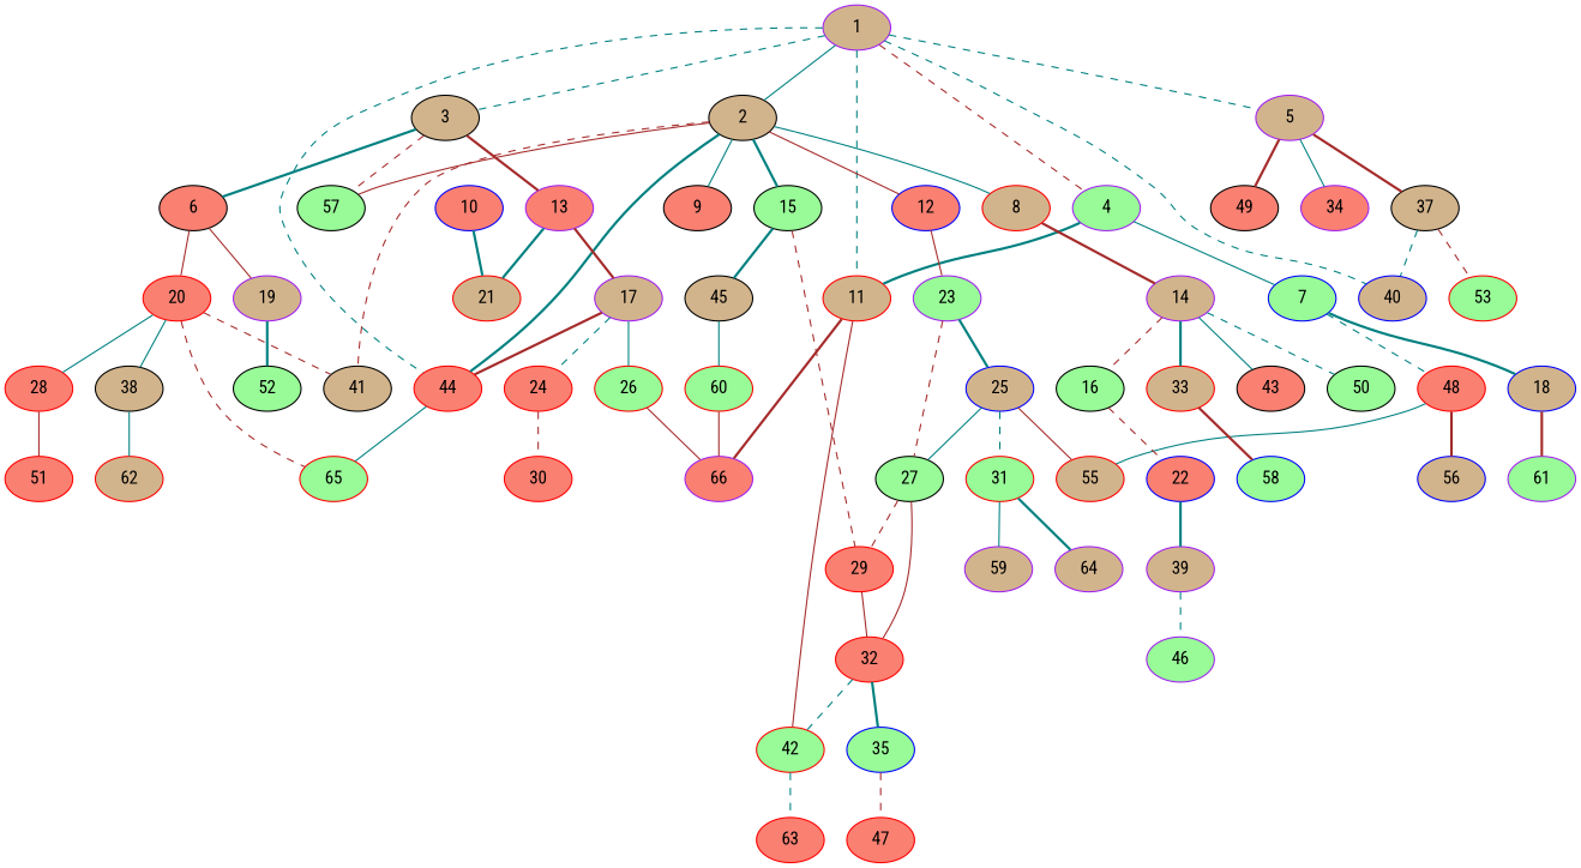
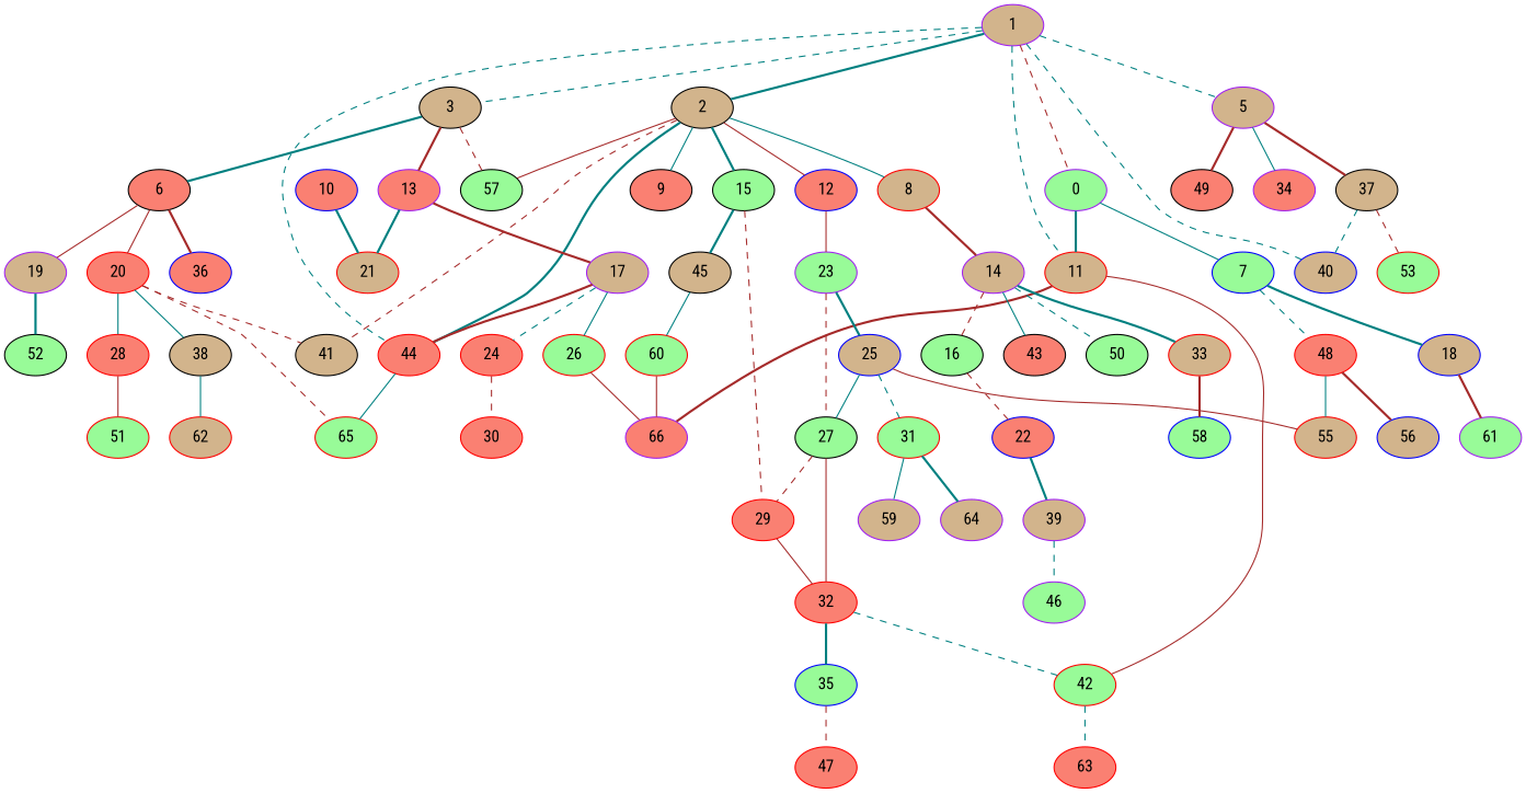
  graph {
    fontname="Roboto Condensed"
    node [color=red fillcolor=tan fontname="Roboto Condensed" style=filled]
    edge [color=teal fontname="Roboto Condensed" style=solid]
    1 [color=purple]
    2 [color=black]
    3 [color=black]
-   4 [color=purple fillcolor=palegreen]
+   4 [color=purple fillcolor=palegreen label=0]
    5 [color=purple]
    11
    40 [color=blue]
    44 [fillcolor=salmon]
    8
    9 [color=black fillcolor=salmon]
    12 [color=blue fillcolor=salmon]
    15 [color=black fillcolor=palegreen]
    41 [color=black]
    57 [color=black fillcolor=palegreen]
    6 [color=black fillcolor=salmon]
    13 [color=purple fillcolor=salmon]
    7 [color=blue fillcolor=palegreen]
    34 [color=purple fillcolor=salmon]
    37 [color=black]
    49 [color=black fillcolor=salmon]
    42 [fillcolor=palegreen]
    66 [color=purple fillcolor=salmon]
    65 [fillcolor=palegreen]
    14 [color=purple]
    23 [color=purple fillcolor=palegreen]
    29 [fillcolor=salmon]
    45 [color=black]
    19 [color=purple]
    20 [fillcolor=salmon]
+   36 [color=blue fillcolor=salmon]
    21
    17 [color=purple]
    18 [color=blue]
    48 [fillcolor=salmon]
    10 [color=blue fillcolor=salmon]
    53 [fillcolor=palegreen]
    52 [color=black fillcolor=palegreen]
    28 [fillcolor=salmon]
    38 [color=black]
    61 [color=purple fillcolor=palegreen]
    55
    56 [color=blue]
    16 [color=black fillcolor=palegreen]
    33
    43 [color=black fillcolor=salmon]
    50 [color=black fillcolor=palegreen]
    63 [fillcolor=salmon]
    25 [color=blue]
    27 [color=black fillcolor=palegreen]
    24 [fillcolor=salmon]
    26 [fillcolor=palegreen]
    22 [color=blue fillcolor=salmon]
    58 [color=blue fillcolor=palegreen]
    32 [fillcolor=salmon]
    60 [fillcolor=palegreen]
    39 [color=purple]
    30 [fillcolor=salmon]
-   51 [fillcolor=salmon]
+   51 [fillcolor=palegreen]
    62
    46 [color=purple fillcolor=palegreen]
    31 [fillcolor=palegreen]
    59 [color=purple]
    64 [color=purple]
    35 [color=blue fillcolor=palegreen]
    47 [fillcolor=salmon]
-   1 -- 2
+   1 -- 2 [style=bold]
    1 -- 3 [style=dashed]
    1 -- 4 [color=brown style=dashed]
    1 -- 5 [style=dashed]
    1 -- 11 [style=dashed]
    1 -- 40 [style=dashed]
    1 -- 44 [style=dashed]
    2 -- 44 [style=bold]
    2 -- 8
    2 -- 9
    2 -- 12 [color=brown]
    2 -- 15 [style=bold]
    2 -- 41 [color=brown style=dashed]
    2 -- 57 [color=brown]
    3 -- 57 [color=brown style=dashed]
    3 -- 6 [style=bold]
    3 -- 13 [color=brown style=bold]
    4 -- 11 [style=bold]
    4 -- 7
    5 -- 34
    5 -- 37 [color=brown style=bold]
    5 -- 49 [color=brown style=bold]
    11 -- 42 [color=brown]
    11 -- 66 [color=brown style=bold]
    44 -- 65
    8 -- 14 [color=brown style=bold]
    12 -- 23 [color=brown]
    15 -- 29 [color=brown style=dashed]
    15 -- 45 [style=bold]
    6 -- 19 [color=brown]
    6 -- 20 [color=brown]
+   6 -- 36 [color=brown style=bold]
    13 -- 21 [style=bold]
    13 -- 17 [color=brown style=bold]
    7 -- 18 [style=bold]
    7 -- 48 [style=dashed]
    37 -- 40 [style=dashed]
    37 -- 53 [color=brown style=dashed]
    42 -- 63 [style=dashed]
    14 -- 16 [color=brown style=dashed]
    14 -- 33 [style=bold]
    14 -- 43
    14 -- 50 [style=dashed]
    23 -- 25 [style=bold]
    23 -- 27 [color=brown style=dashed]
    29 -- 32 [color=brown]
    45 -- 60
    19 -- 52 [style=bold]
    20 -- 41 [color=brown style=dashed]
    20 -- 65 [color=brown style=dashed]
    20 -- 28
    20 -- 38
    17 -- 44 [color=brown style=bold]
    17 -- 24 [style=dashed]
    17 -- 26
    18 -- 61 [color=brown style=bold]
    48 -- 55
    48 -- 56 [color=brown style=bold]
    10 -- 21 [style=bold]
    28 -- 51 [color=brown]
    38 -- 62
    16 -- 22 [color=brown style=dashed]
    33 -- 58 [color=brown style=bold]
    25 -- 55 [color=brown]
    25 -- 27
    25 -- 31 [style=dashed]
    27 -- 29 [color=brown style=dashed]
    27 -- 32 [color=brown]
    24 -- 30 [color=brown style=dashed]
    26 -- 66 [color=brown]
    22 -- 39 [style=bold]
    32 -- 42 [style=dashed]
    32 -- 35 [style=bold]
    60 -- 66 [color=brown]
    39 -- 46 [style=dashed]
    31 -- 59
    31 -- 64 [style=bold]
    35 -- 47 [color=brown style=dashed]
  }
